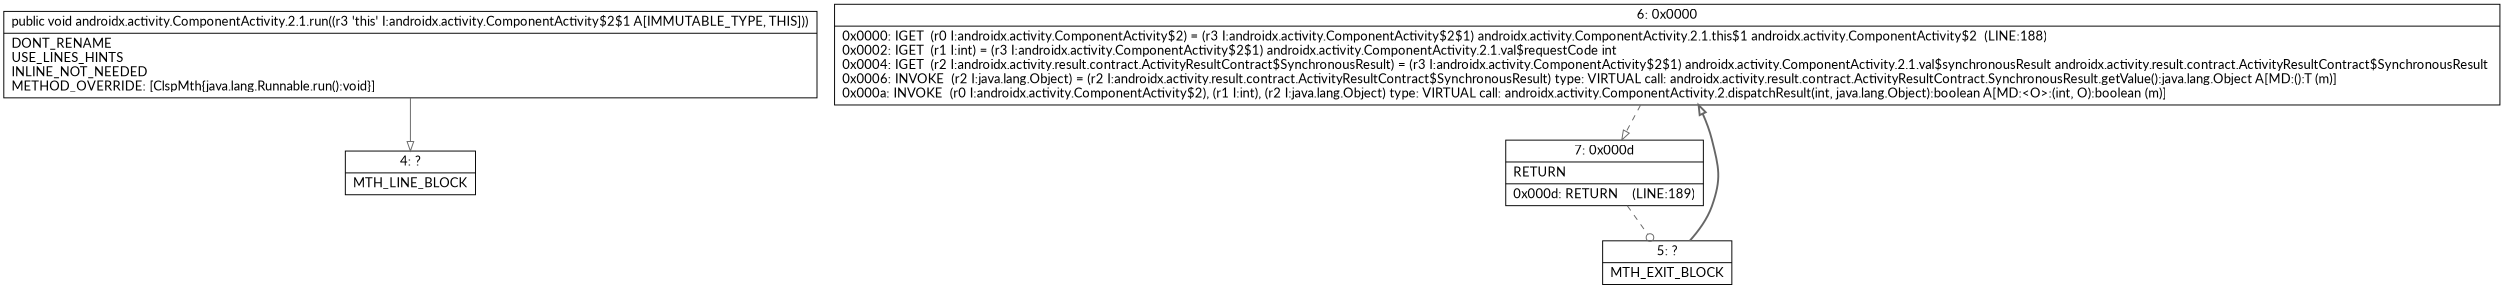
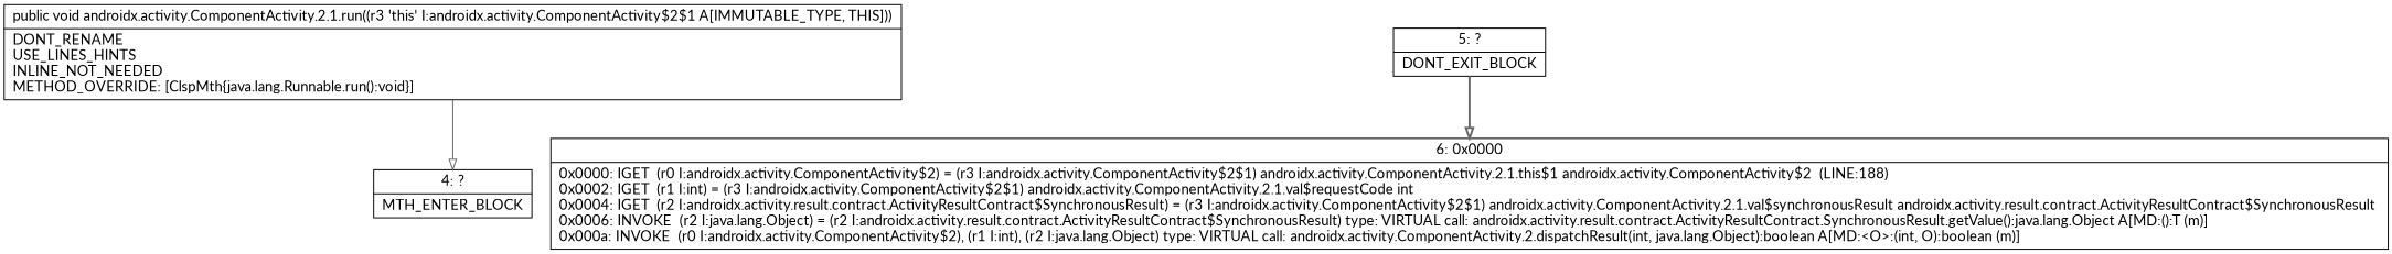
  digraph {
    fontname=Lato
    node [fontname=Lato shape=record]
    edge [arrowhead=onormal color=gray40 fontname=Lato style=dashed]
-   n1 [label="{4\:\ ?|MTH_LINE_BLOCK\l}"]
+   n1 [label="{4\:\ ?|MTH_ENTER_BLOCK\l}"]
    n2 [label="{6\:\ 0x0000|0x0000: IGET  (r0 I:androidx.activity.ComponentActivity$2) = (r3 I:androidx.activity.ComponentActivity$2$1) androidx.activity.ComponentActivity.2.1.this$1 androidx.activity.ComponentActivity$2  (LINE:188)\l0x0002: IGET  (r1 I:int) = (r3 I:androidx.activity.ComponentActivity$2$1) androidx.activity.ComponentActivity.2.1.val$requestCode int \l0x0004: IGET  (r2 I:androidx.activity.result.contract.ActivityResultContract$SynchronousResult) = (r3 I:androidx.activity.ComponentActivity$2$1) androidx.activity.ComponentActivity.2.1.val$synchronousResult androidx.activity.result.contract.ActivityResultContract$SynchronousResult \l0x0006: INVOKE  (r2 I:java.lang.Object) = (r2 I:androidx.activity.result.contract.ActivityResultContract$SynchronousResult) type: VIRTUAL call: androidx.activity.result.contract.ActivityResultContract.SynchronousResult.getValue():java.lang.Object A[MD:():T (m)]\l0x000a: INVOKE  (r0 I:androidx.activity.ComponentActivity$2), (r1 I:int), (r2 I:java.lang.Object) type: VIRTUAL call: androidx.activity.ComponentActivity.2.dispatchResult(int, java.lang.Object):boolean A[MD:\<O\>:(int, O):boolean (m)]\l}"]
-   n3 [label="{7\:\ 0x000d|RETURN\l|0x000d: RETURN    (LINE:189)\l}"]
-   n4 [label="{5\:\ ?|MTH_EXIT_BLOCK\l}"]
+   n4 [label="{5\:\ ?|DONT_EXIT_BLOCK\l}"]
    n5 [label="{public void androidx.activity.ComponentActivity.2.1.run((r3 'this' I:androidx.activity.ComponentActivity$2$1 A[IMMUTABLE_TYPE, THIS]))  | DONT_RENAME\lUSE_LINES_HINTS\lINLINE_NOT_NEEDED\lMETHOD_OVERRIDE: [ClspMth\{java.lang.Runnable.run():void\}]\l}"]
-   n2 -> n3
-   n3 -> n4 [arrowhead=odot]
    n4 -> n2 [style=bold]
    n5 -> n1 [style=solid]
  }
